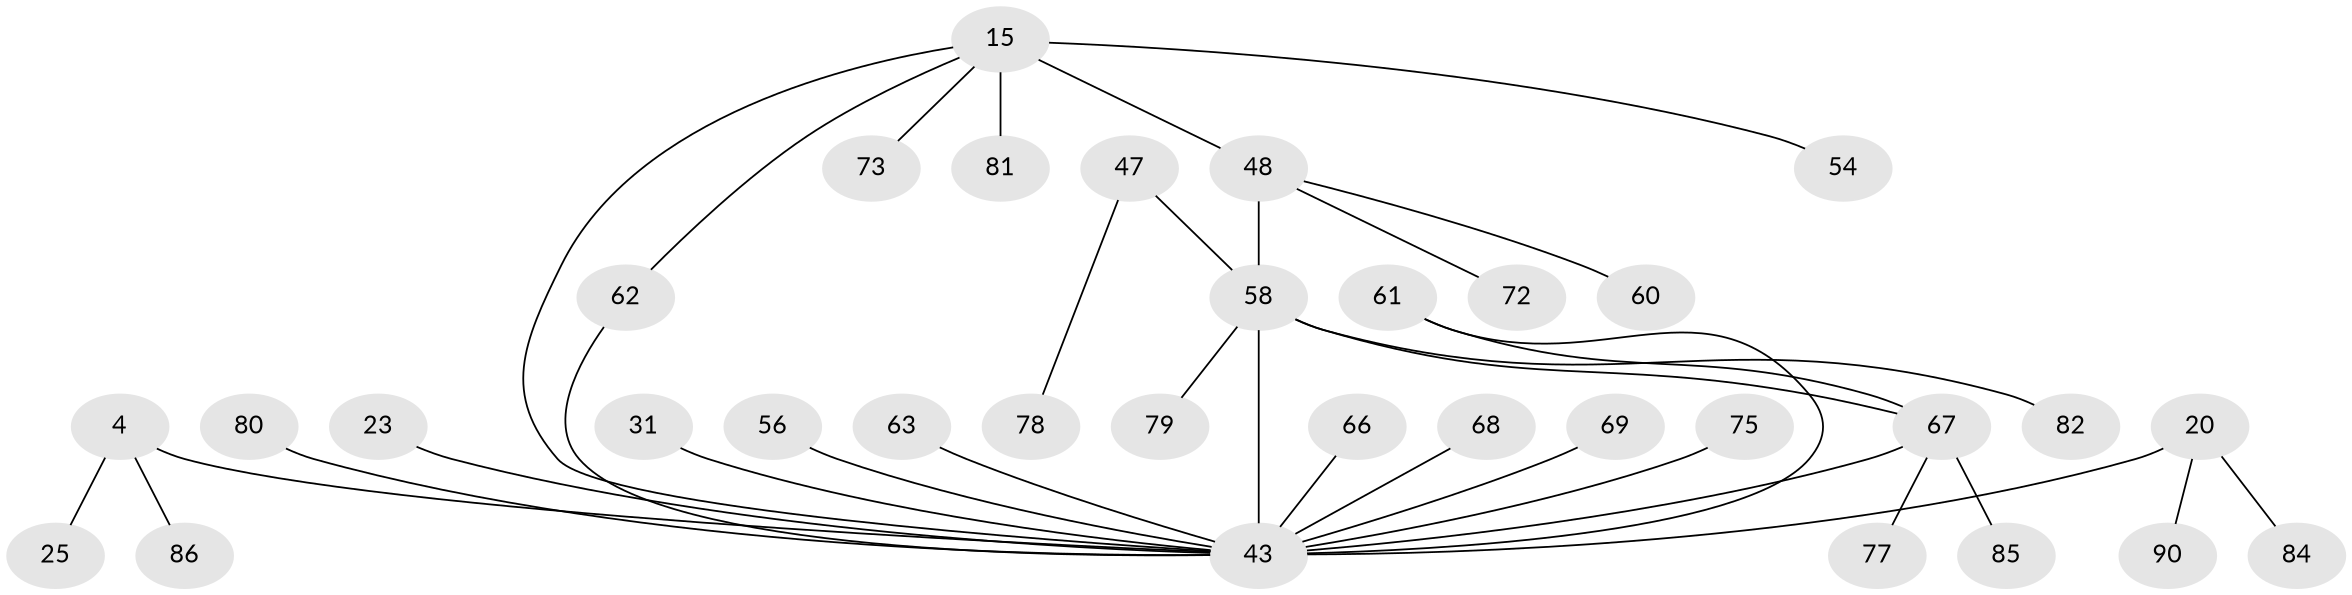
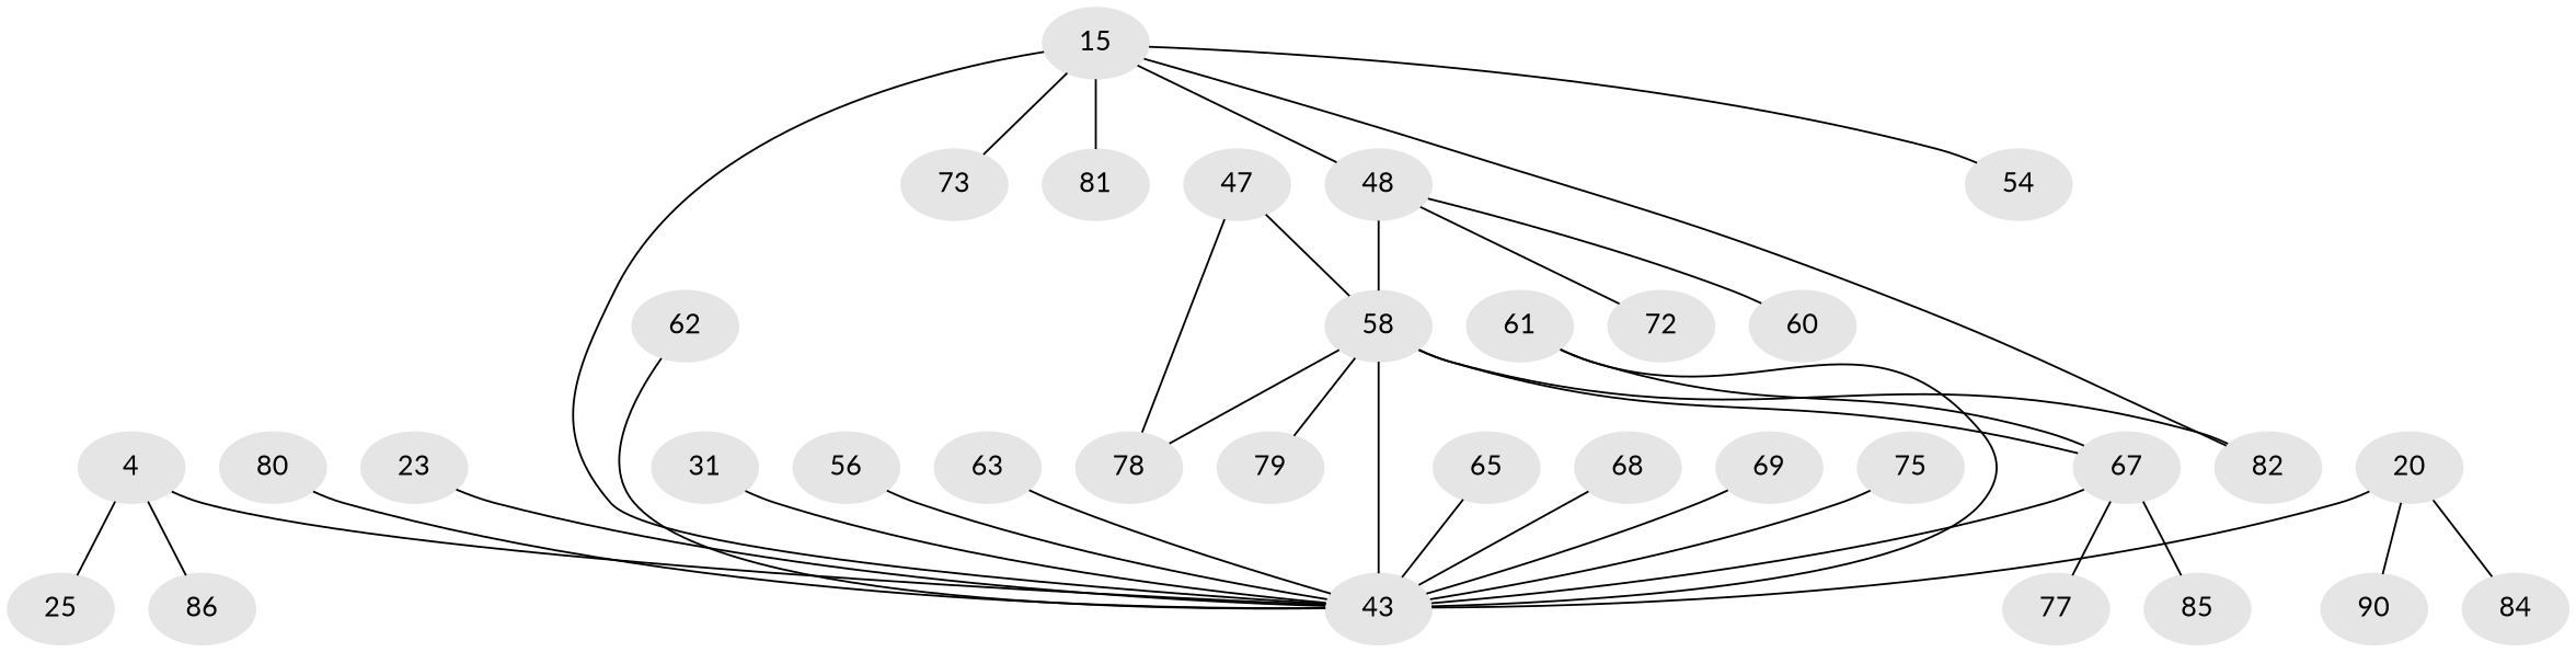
  graph {
    fontname=Lato
    node [color=gray90 fontname=Lato style=filled]
    edge [fontname=Lato]
    4 [super="+1"]
    25
    n3 [label=43 super="+43+66+28+34+45+3+52"]
    86 [super="+64"]
    15 [super="+13"]
    48 [super="+16"]
    54
    73
    81
    82 [super="+21+27+59"]
    58 [super="+39+9+12+41"]
    60
    72 [super="+57"]
    20 [super="+19"]
    n15 [label=90]
    84 [super="+71"]
    67 [super="+55+11+38+24+49"]
    77
    85
    23
    78
    79 [super="+76"]
    47
    n24 [label=31]
    56
    61
    62
    63
-   65 [label=66]
+   65
    68
    69
    75 [super="+31"]
    80
    4 -- 25
    4 -- n3 [weight=5]
    4 -- 86
    15 -- n3 [weight=4]
    15 -- 48 [weight=4]
    15 -- 54
    15 -- 73
    15 -- 81
-   15 -- 62
+   15 -- 82
    48 -- 58 [weight=2]
    48 -- 60
    48 -- 72
    58 -- n3 [weight=3]
    58 -- 82
    58 -- 67 [weight=4]
+   58 -- 78
    58 -- 79
    20 -- n3 [weight=6]
    20 -- n15
    20 -- 84
    67 -- n3 [weight=2]
    67 -- 77
    67 -- 85
    23 -- n3
    47 -- 58
    47 -- 78
    n24 -- n3
    56 -- n3
    61 -- n3
    61 -- 67
    62 -- n3
    63 -- n3
    65 -- n3
    68 -- n3
    69 -- n3
    75 -- n3
    80 -- n3
  }
